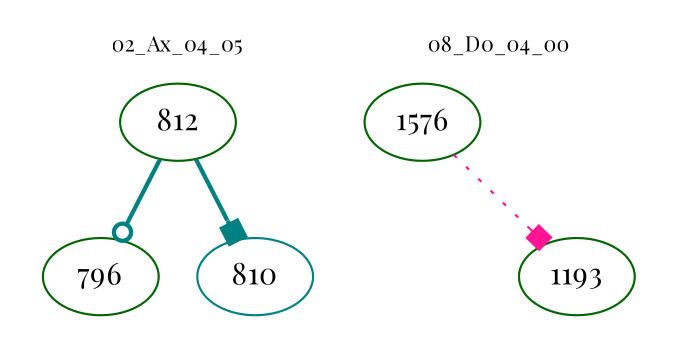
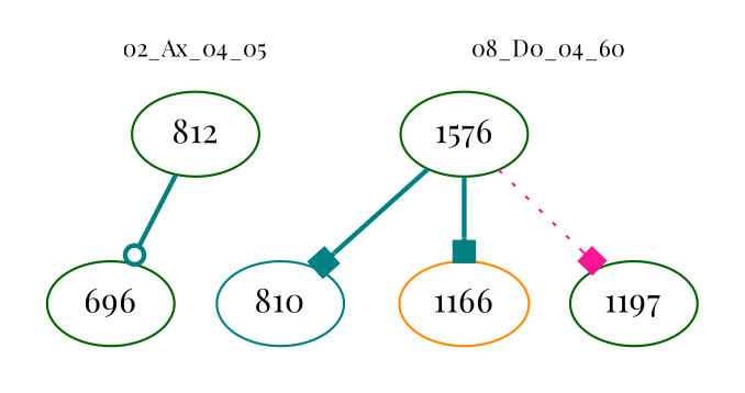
  digraph {
    fontname="Playfair Display"
    node [color=darkgreen fontname="Playfair Display"]
    edge [arrowhead=box color=teal fontname="Playfair Display" style=bold]
    n1 [label=812]
-   n2 [label=796]
+   n2 [label=696]
    n3 [color=teal label=810]
    n4 [label=1576]
-   n6 [label=1193]
+   n5 [color=darkorange label=1166]
+   n6 [label=1197]
    subgraph cluster_1 {
      color=white
      fontsize=10
      label="02_Ax_04_05"
      n1
      n2
      n3
    }
    subgraph cluster_2 {
      color=white
      fontsize=10
-     label="08_D0_04_00"
+     label="08_D0_04_60"
      n4
+     n5
      n6
    }
    n1 -> n2 [arrowhead=odot]
-   n1 -> n3
+   n4 -> n3
+   n4 -> n5
    n4 -> n6 [color=deeppink style=dotted]
  }
